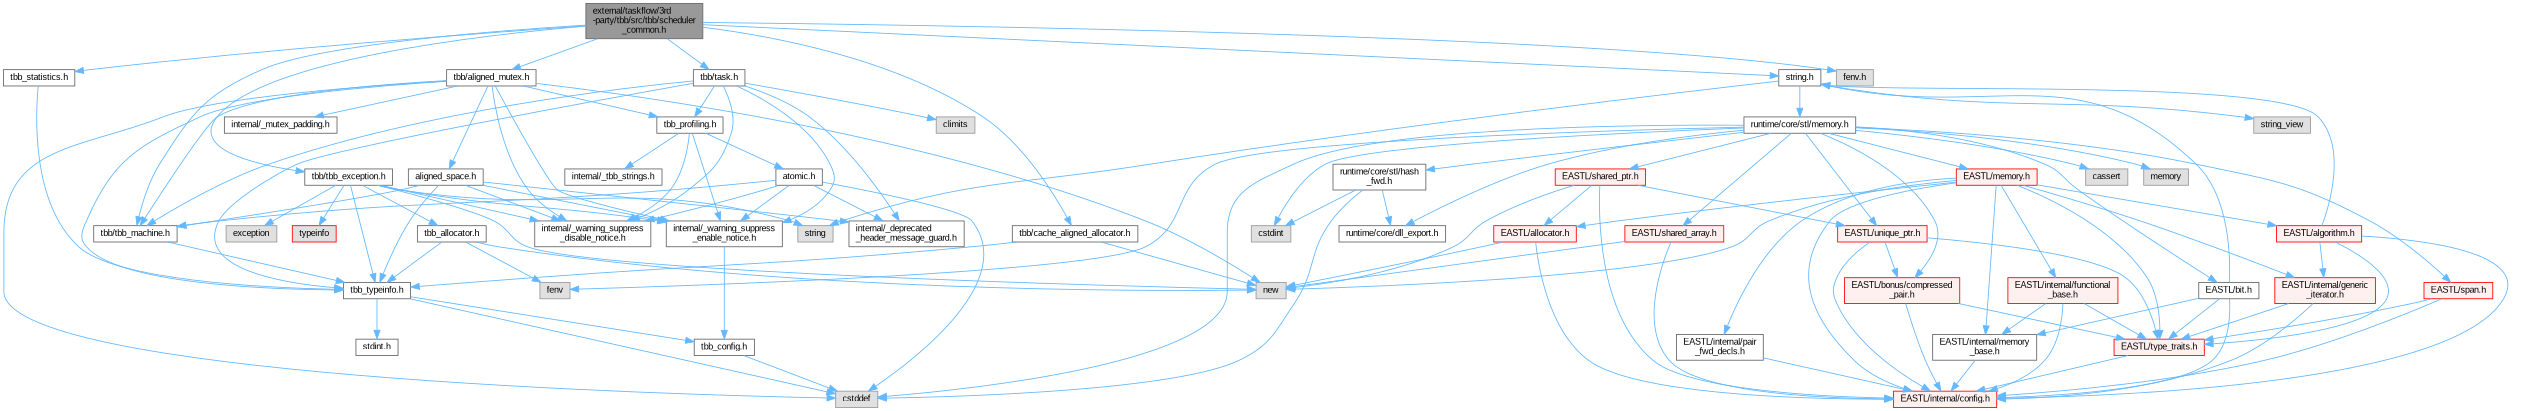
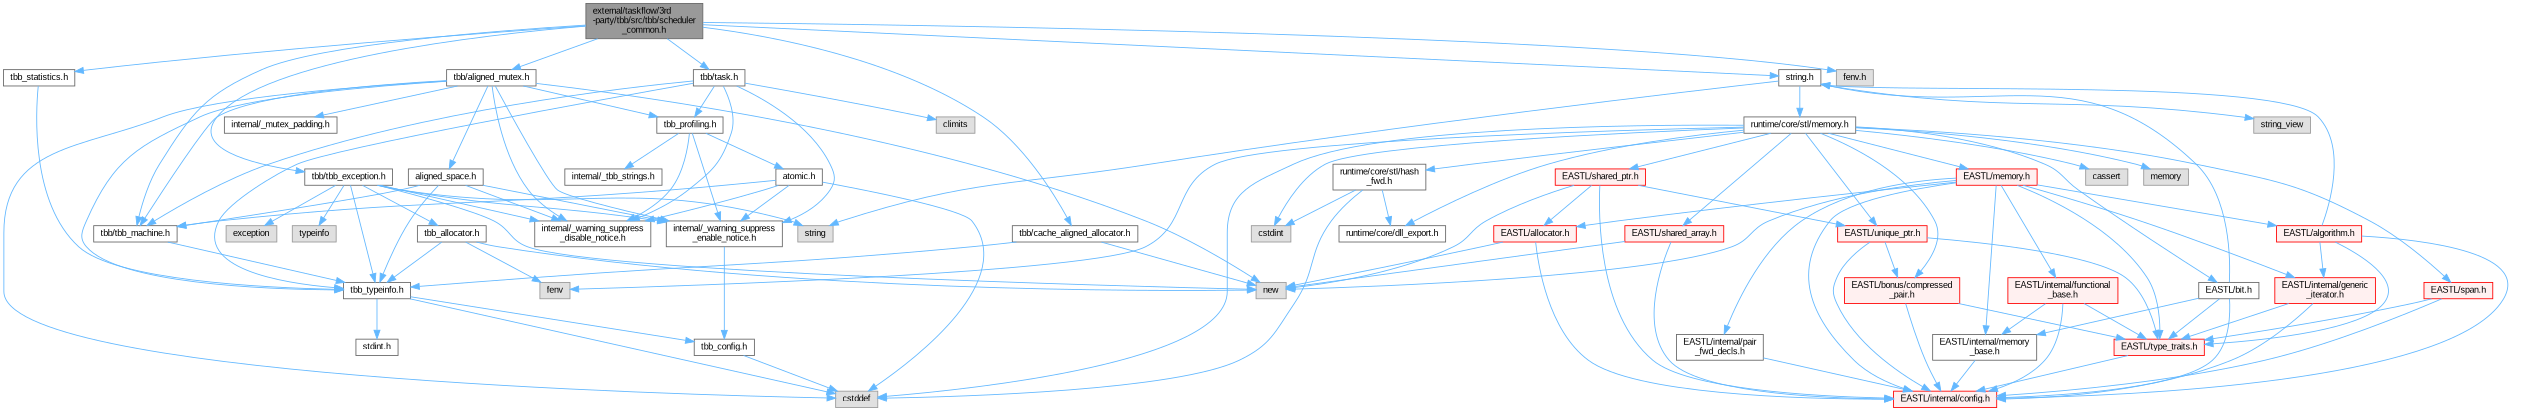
  digraph {
    fontname="Liberation Sans"
    node [color=grey40 fillcolor=white fontname="Liberation Sans" fontsize=10 shape=box style=filled]
    edge [color=steelblue1 fontname="Liberation Sans" fontsize=10 labelfontname=Helvetica labelfontsize=10 style=solid]
    n1 [color=gray40 fillcolor=grey60 fontcolor=black height=0.2 label="external/taskflow/3rd\l-party/tbb/src/tbb/scheduler\l_common.h" width=0.4]
    n2 [height=0.2 label="tbb/tbb_machine.h" width=0.4]
    n3 [height=0.2 label="tbb/cache_aligned_allocator.h" width=0.4]
    n4 [height=0.2 label="string.h" width=0.4]
    n5 [height=0.2 label="tbb_statistics.h" width=0.4]
    n6 [height=0.2 label="tbb/task.h" width=0.4]
    n7 [height=0.2 label="tbb/tbb_exception.h" width=0.4]
    n8 [height=0.2 label="tbb/aligned_mutex.h" width=0.4]
    n9 [color=grey60 fillcolor="#E0E0E0" height=0.2 label="fenv.h" width=0.4]
    n10 [height=0.2 label="tbb_typeinfo.h" width=0.4]
    n11 [color=grey60 fillcolor="#E0E0E0" height=0.2 label=new width=0.4]
    n12 [color=grey60 fillcolor="#E0E0E0" height=0.2 label=string width=0.4]
    n13 [color=grey60 fillcolor="#E0E0E0" height=0.2 label=string_view width=0.4]
    n14 [height=0.2 label="runtime/core/stl/memory.h" width=0.4]
-   n15 [height=0.2 label="internal/_deprecated\l_header_message_guard.h" width=0.4]
    n16 [height=0.2 label="internal/_warning_suppress\l_enable_notice.h" width=0.4]
    n17 [height=0.2 label="tbb_profiling.h" width=0.4]
    n18 [height=0.2 label="internal/_warning_suppress\l_disable_notice.h" width=0.4]
    n19 [color=grey60 fillcolor="#E0E0E0" height=0.2 label=climits width=0.4]
    n20 [color=grey60 fillcolor="#E0E0E0" height=0.2 label=exception width=0.4]
    n21 [height=0.2 label="tbb_allocator.h" width=0.4]
-   n22 [color=red fillcolor="#E0E0E0" height=0.2 label=typeinfo width=0.4]
+   n22 [color=grey60 fillcolor="#E0E0E0" height=0.2 label=typeinfo width=0.4]
    n23 [color=grey60 fillcolor="#E0E0E0" height=0.2 label=cstddef width=0.4]
    n24 [height=0.2 label="aligned_space.h" width=0.4]
    n25 [height=0.2 label="internal/_mutex_padding.h" width=0.4]
    n26 [height=0.2 label="tbb_config.h" width=0.4]
    n27 [height=0.2 label="stdint.h" width=0.4]
    n28 [color=grey60 fillcolor="#E0E0E0" height=0.2 label=cstdint width=0.4]
    n29 [color=grey60 fillcolor="#E0E0E0" height=0.2 label=cassert width=0.4]
    n30 [color=grey60 fillcolor="#E0E0E0" height=0.2 label=memory width=0.4]
    n31 [color=grey60 fillcolor="#E0E0E0" height=0.2 label=fenv width=0.4]
    n32 [height=0.2 label="EASTL/bit.h" width=0.4]
    n33 [color=red fillcolor="#FFF0F0" height=0.2 label="EASTL/memory.h" width=0.4]
    n34 [color=red fillcolor="#FFF0F0" height=0.2 label="EASTL/shared_array.h" width=0.4]
    n35 [color=red fillcolor="#FFF0F0" height=0.2 label="EASTL/unique_ptr.h" width=0.4]
    n36 [color=red fillcolor="#FFF0F0" height=0.2 label="EASTL/bonus/compressed\l_pair.h" width=0.4]
    n37 [color=red fillcolor="#FFF0F0" height=0.2 label="EASTL/shared_ptr.h" width=0.4]
    n38 [color=red fillcolor="#FFF0F0" height=0.2 label="EASTL/span.h" width=0.4]
    n39 [height=0.2 label="runtime/core/dll_export.h" width=0.4]
    n40 [height=0.2 label="runtime/core/stl/hash\l_fwd.h" width=0.4]
    n41 [color=red fillcolor="#FFF0F0" height=0.2 label="EASTL/internal/config.h" width=0.4]
    n42 [height=0.2 label="EASTL/internal/memory\l_base.h" width=0.4]
    n43 [color=red fillcolor="#FFF0F0" height=0.2 label="EASTL/type_traits.h" width=0.4]
    n44 [color=red fillcolor="#FFF0F0" height=0.2 label="EASTL/internal/generic\l_iterator.h" width=0.4]
    n45 [height=0.2 label="EASTL/internal/pair\l_fwd_decls.h" width=0.4]
    n46 [color=red fillcolor="#FFF0F0" height=0.2 label="EASTL/internal/functional\l_base.h" width=0.4]
    n47 [color=red fillcolor="#FFF0F0" height=0.2 label="EASTL/algorithm.h" width=0.4]
    n48 [color=red fillcolor="#FFF0F0" height=0.2 label="EASTL/allocator.h" width=0.4]
    n49 [height=0.2 label="internal/_tbb_strings.h" width=0.4]
    n50 [height=0.2 label="atomic.h" width=0.4]
    n1 -> n2
    n1 -> n3
    n1 -> n4
    n1 -> n5
    n1 -> n6
    n1 -> n7
    n1 -> n8
    n1 -> n9
    n2 -> n10
    n3 -> n10
    n3 -> n11
    n4 -> n12
    n4 -> n13
    n4 -> n14
    n5 -> n10
    n6 -> n2
    n6 -> n10
-   n6 -> n15
    n6 -> n16
    n6 -> n17
    n6 -> n18
    n6 -> n19
    n7 -> n10
    n7 -> n11
    n7 -> n12
    n7 -> n16
    n7 -> n18
    n7 -> n20
    n7 -> n21
    n7 -> n22
    n8 -> n2
    n8 -> n10
    n8 -> n11
    n8 -> n16
    n8 -> n17
    n8 -> n18
    n8 -> n23
    n8 -> n24
    n8 -> n25
    n10 -> n23
    n10 -> n26
    n10 -> n27
    n14 -> n23
    n14 -> n28
    n14 -> n29
    n14 -> n30
    n14 -> n31
    n14 -> n32
    n14 -> n33
    n14 -> n34
    n14 -> n35
    n14 -> n36
    n14 -> n37
    n14 -> n38
    n14 -> n39
    n14 -> n40
    n16 -> n26
    n17 -> n16
    n17 -> n18
    n17 -> n49
    n17 -> n50
    n21 -> n10
    n21 -> n11
    n21 -> n31
    n24 -> n2
    n24 -> n10
-   n24 -> n15
    n24 -> n16
    n24 -> n18
    n26 -> n23
    n32 -> n4
    n32 -> n41
    n32 -> n42
    n32 -> n43
    n33 -> n11
    n33 -> n41
    n33 -> n42
    n33 -> n43
    n33 -> n44
    n33 -> n45
    n33 -> n46
    n33 -> n47
    n33 -> n48
    n34 -> n11
    n34 -> n41
    n35 -> n36
    n35 -> n41
    n35 -> n43
    n36 -> n41
    n36 -> n43
    n37 -> n11
    n37 -> n35
    n37 -> n41
    n37 -> n48
    n38 -> n41
    n38 -> n43
    n40 -> n23
    n40 -> n28
    n40 -> n39
    n42 -> n41
    n43 -> n41
    n44 -> n41
    n44 -> n43
    n45 -> n41
    n46 -> n41
    n46 -> n42
    n46 -> n43
    n47 -> n4
    n47 -> n41
    n47 -> n43
    n47 -> n44
    n48 -> n11
    n48 -> n41
    n50 -> n2
-   n50 -> n15
    n50 -> n16
    n50 -> n18
    n50 -> n23
  }
